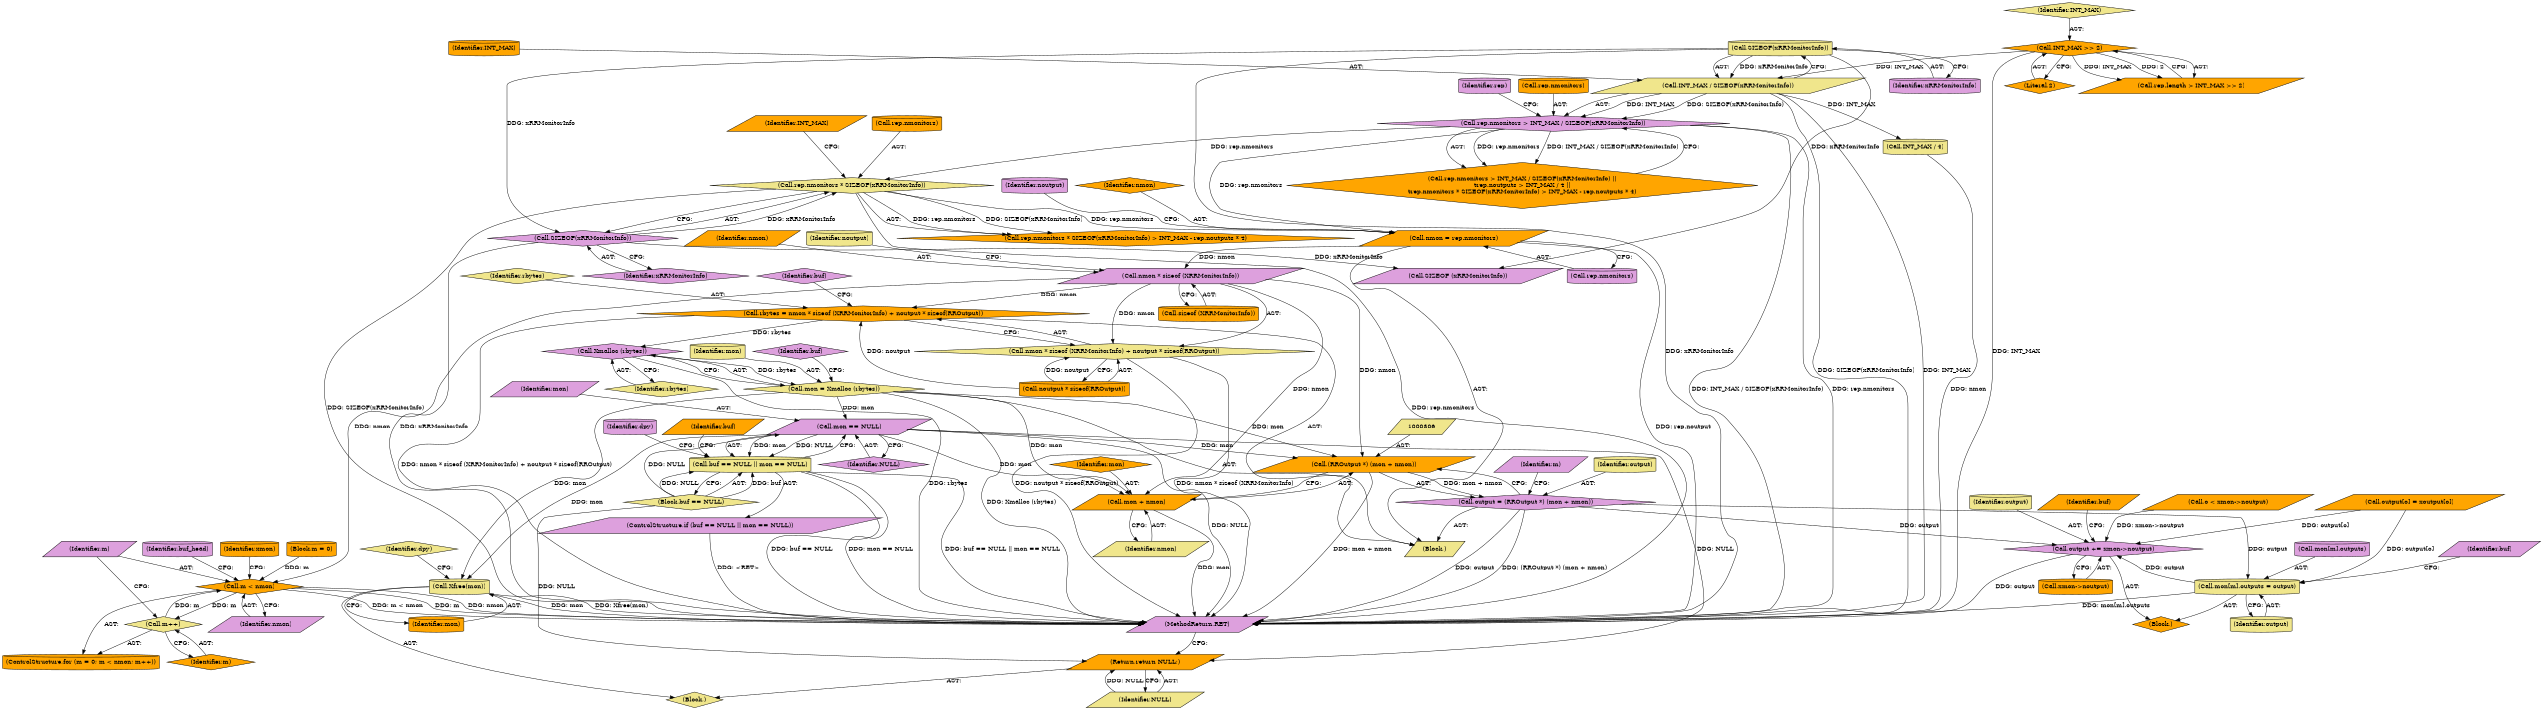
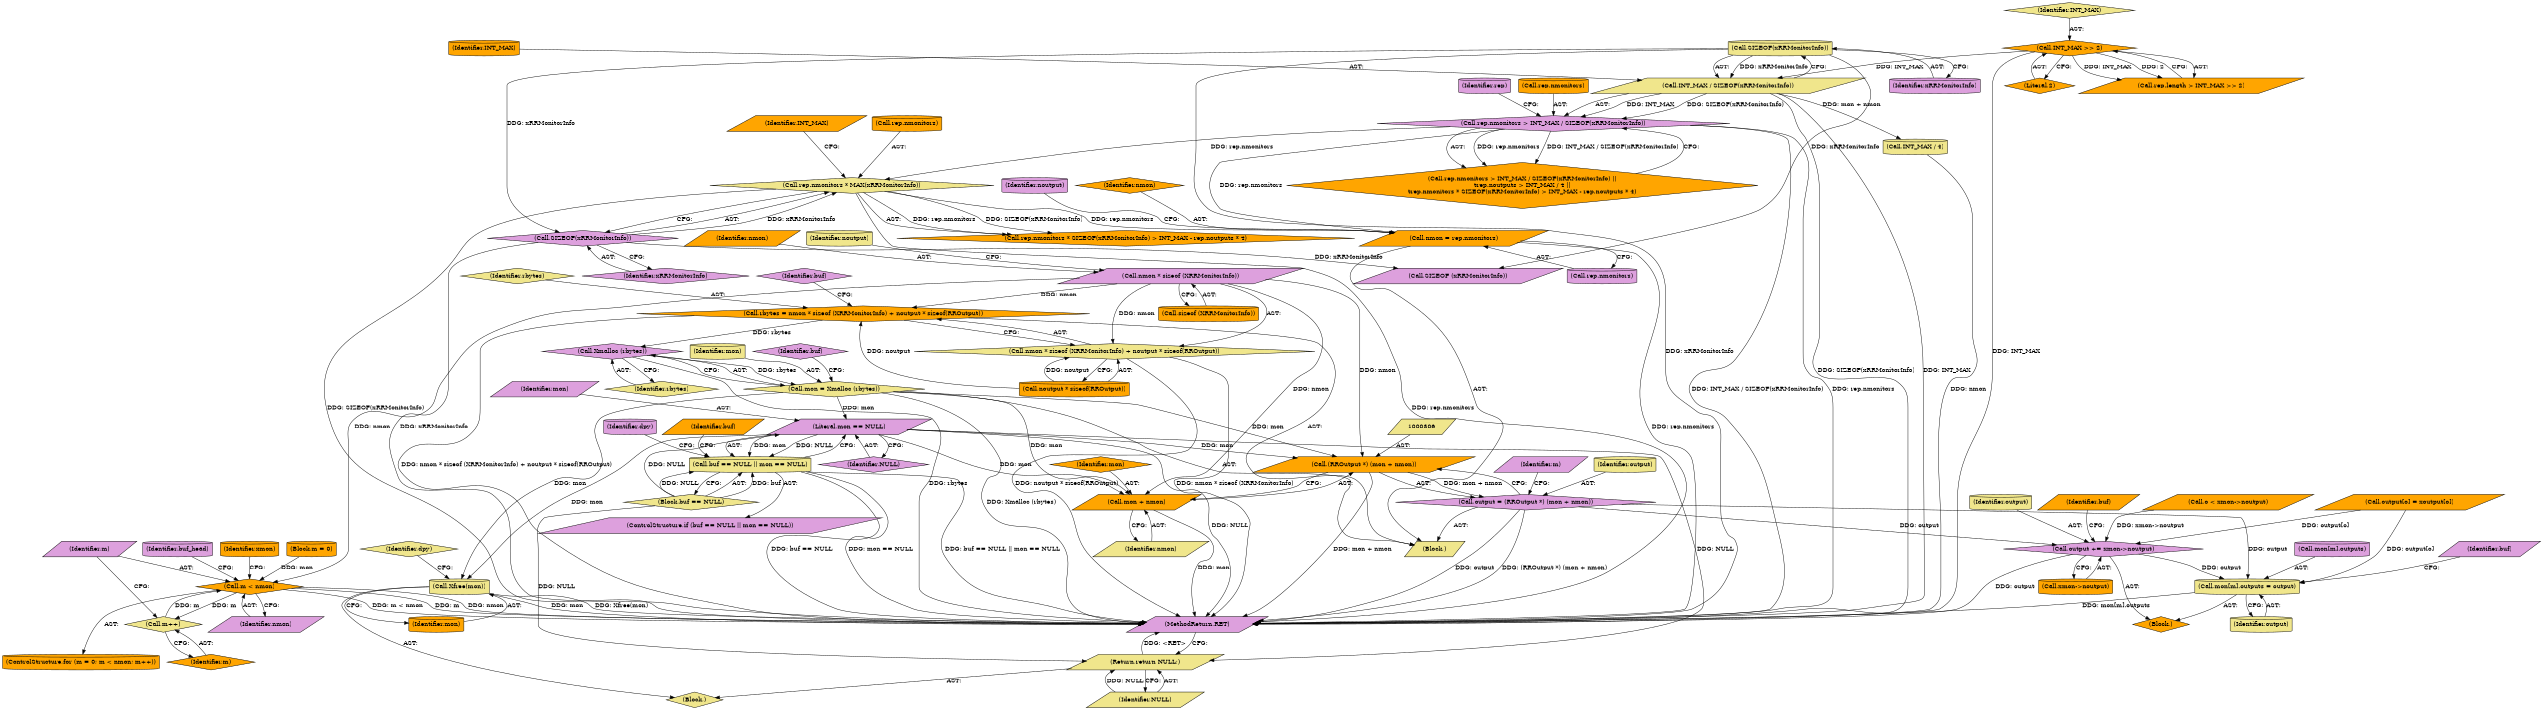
  digraph {
    node [fillcolor=orange shape=diamond style=filled]
    n1 [fillcolor=plum label="(Call,nmon * sizeof (XRRMonitorInfo))" shape=parallelogram]
    n2 [label="(Call,rbytes = nmon * sizeof (XRRMonitorInfo) + noutput * sizeof(RROutput))"]
    n3 [label="(Call,(RROutput *) (mon + nmon))" shape=parallelogram]
    n4 [label="(Call,mon + nmon)" shape=parallelogram]
    n5 [fillcolor=khaki label="(Call,nmon * sizeof (XRRMonitorInfo) + noutput * sizeof(RROutput))"]
    n6 [label="(Call,m < nmon)"]
    n7 [label="(Call,sizeof (XRRMonitorInfo))" shape=cylinder]
    n8 [fillcolor=plum label="(MethodReturn,RET)" shape=parallelogram]
    n9 [fillcolor=khaki label="(Block,)" shape=parallelogram]
    n10 [fillcolor=plum label="(Call,Xmalloc (rbytes))"]
    n11 [fillcolor=plum label="(Call,output = (RROutput *) (mon + nmon))"]
    n12 [fillcolor=khaki label="(Identifier,nmon)" shape=parallelogram]
    n13 [label="(Call,noutput * sizeof(RROutput))" shape=cylinder]
    n14 [fillcolor=khaki label="(Call,m++)"]
    n15 [fillcolor=plum label="(Identifier,nmon)" shape=parallelogram]
    n16 [label="(ControlStructure,for (m = 0; m < nmon; m++))" shape=cylinder]
-   n17 [label="(Return,return NULL;)" shape=parallelogram]
+   n17 [fillcolor=khaki label="(Return,return NULL;)" shape=parallelogram]
    n18 [label="(Call,nmon = rep.nmonitors)" shape=parallelogram]
    n19 [fillcolor=plum label="(Call,rep.nmonitors)" shape=cylinder]
-   n20 [fillcolor=khaki label="(Call,rep.nmonitors * SIZEOF(xRRMonitorInfo))"]
+   n20 [fillcolor=khaki label="(Call,rep.nmonitors * MAX(xRRMonitorInfo))"]
    n21 [fillcolor=plum label="(Call,SIZEOF(xRRMonitorInfo))"]
    n22 [label="(Call,rep.nmonitors * SIZEOF(xRRMonitorInfo) > INT_MAX - rep.noutputs * 4)"]
    n23 [fillcolor=plum label="(Call,SIZEOF (xRRMonitorInfo))" shape=parallelogram]
    n24 [fillcolor=plum label="(Identifier,xRRMonitorInfo)"]
    n25 [fillcolor=plum label="(Call,rep.nmonitors > INT_MAX / SIZEOF(xRRMonitorInfo))"]
    n26 [label="(Call,rep.nmonitors > INT_MAX / SIZEOF(xRRMonitorInfo) ||\n\trep.noutputs > INT_MAX / 4 ||\n\trep.nmonitors * SIZEOF(xRRMonitorInfo) > INT_MAX - rep.noutputs * 4)"]
    n27 [fillcolor=khaki label="(Call,INT_MAX / SIZEOF(xRRMonitorInfo))" shape=parallelogram]
    n28 [fillcolor=khaki label="(Call,SIZEOF(xRRMonitorInfo))" shape=cylinder]
    n29 [fillcolor=khaki label="(Call,INT_MAX / 4)" shape=cylinder]
    n30 [fillcolor=plum label="(Identifier,xRRMonitorInfo)" shape=cylinder]
    n31 [label="(Call,INT_MAX >> 2)"]
    n32 [label="(Literal,2)"]
    n33 [label="(Call,rep.length > INT_MAX >> 2)" shape=parallelogram]
    n34 [fillcolor=khaki label="(Call,mon = Xmalloc (rbytes))"]
    n35 [fillcolor=khaki label="(Identifier,rbytes)"]
-   n36 [fillcolor=plum label="(Call,mon == NULL)" shape=parallelogram]
+   n36 [fillcolor=plum label="(Literal,mon == NULL)" shape=parallelogram]
    n37 [fillcolor=khaki label="(Call,Xfree(mon))" shape=cylinder]
    n38 [fillcolor=khaki label="(Call,buf == NULL || mon == NULL)" shape=cylinder]
    n39 [fillcolor=plum label="(Identifier,NULL)"]
    n40 [fillcolor=khaki label="(Block,)"]
    n41 [label="(Identifier,mon)" shape=cylinder]
    n42 [fillcolor=khaki label="(Block,buf == NULL)"]
    n43 [fillcolor=plum label="(ControlStructure,if (buf == NULL || mon == NULL))" shape=parallelogram]
    n44 [fillcolor=khaki label="(Identifier,NULL)" shape=parallelogram]
    n45 [fillcolor=khaki label="(Call,mon[m].outputs = output)" shape=cylinder]
    n46 [fillcolor=plum label="(Call,output += xmon->noutput)"]
    n47 [fillcolor=khaki label="(Identifier,output)" shape=cylinder]
    n48 [label="(Block,)"]
    n49 [label="(Call,xmon->noutput)" shape=cylinder]
    n50 [label="(Identifier,m)"]
    n51 [fillcolor=plum label="(Identifier,buf)"]
    n52 [fillcolor=plum label="(Identifier,m)" shape=parallelogram]
    n53 [fillcolor=khaki label="(Identifier,output)" shape=cylinder]
    n54 [fillcolor=plum label="(Identifier,buf)" shape=parallelogram]
    n55 [label="(Identifier,nmon)"]
    n56 [label="(Identifier,INT_MAX)" shape=parallelogram]
    n57 [fillcolor=plum label="(Identifier,rep)" shape=cylinder]
    n58 [fillcolor=plum label="(Identifier,dpy)" shape=cylinder]
    n59 [fillcolor=khaki label="(Identifier,INT_MAX)"]
    n60 [label="(Call,rep.nmonitors)" shape=cylinder]
    n61 [fillcolor=plum label="(Call,mon[m].outputs)" shape=cylinder]
    n62 [fillcolor=plum label="(Identifier,noutput)" shape=cylinder]
    n63 [fillcolor=plum label="(Identifier,buf)"]
    n64 [fillcolor=plum label="(Identifier,mon)" shape=parallelogram]
    n65 [label="(Identifier,INT_MAX)" shape=cylinder]
    n66 [fillcolor=plum label="(Identifier,m)" shape=parallelogram]
    n67 [fillcolor=khaki label="(Identifier,rbytes)"]
    n68 [fillcolor=khaki label="(Identifier,noutput)" shape=cylinder]
    n69 [fillcolor=khaki label="(Identifier,mon)" shape=cylinder]
    n70 [label="(Identifier,buf)" shape=parallelogram]
    n71 [label="(Identifier,mon)"]
    n72 [label="(Identifier,buf)" shape=parallelogram]
    n73 [fillcolor=khaki label="(Identifier,output)" shape=cylinder]
    n74 [label="(Call,o < xmon->noutput)" shape=parallelogram]
    n75 [fillcolor=plum label="(Identifier,buf_head)" shape=cylinder]
    n76 [label="(Call,output[o] = xoutput[o])" shape=parallelogram]
    n77 [label="(Identifier,nmon)" shape=parallelogram]
    n78 [label="(Identifier,xmon)" shape=cylinder]
    n79 [label="(Block,m = 0)" shape=cylinder]
    n80 [fillcolor=khaki label="(Identifier,dpy)"]
    n81 [label="(Call,rep.nmonitors)" shape=cylinder]
    1000306 [fillcolor=khaki shape=parallelogram]
    n1 -> n2 [label="DDG: nmon"]
    n1 -> n3 [label="DDG: nmon"]
    n1 -> n4 [label="DDG: nmon"]
    n1 -> n5 [label="AST: "]
    n1 -> n5 [label="DDG: nmon"]
    n1 -> n6 [label="DDG: nmon"]
    n1 -> n7 [label="CFG: "]
    n2 -> n5 [label="CFG: "]
    n2 -> n8 [label="DDG: nmon * sizeof (XRRMonitorInfo) + noutput * sizeof(RROutput)"]
    n2 -> n9 [label="AST: "]
    n2 -> n10 [label="DDG: rbytes"]
    n3 -> n4 [label="CFG: "]
    n3 -> n8 [label="DDG: mon + nmon"]
    n3 -> n11 [label="AST: "]
    n3 -> n11 [label="DDG: mon + nmon"]
    n4 -> n3 [label="AST: "]
    n4 -> n8 [label="DDG: mon"]
    n4 -> n12 [label="CFG: "]
    n5 -> n2 [label="AST: "]
    n5 -> n8 [label="DDG: nmon * sizeof (XRRMonitorInfo)"]
    n5 -> n8 [label="DDG: noutput * sizeof(RROutput)"]
    n5 -> n13 [label="CFG: "]
    n6 -> n8 [label="DDG: m"]
    n6 -> n8 [label="DDG: nmon"]
    n6 -> n8 [label="DDG: m < nmon"]
    n6 -> n14 [label="DDG: m"]
    n6 -> n15 [label="CFG: "]
    n6 -> n16 [label="AST: "]
    n7 -> n1 [label="AST: "]
    n8 -> n17 [label="CFG: "]
    n10 -> n8 [label="DDG: rbytes"]
    n10 -> n34 [label="AST: "]
    n10 -> n34 [label="DDG: rbytes"]
    n10 -> n35 [label="CFG: "]
    n11 -> n3 [label="CFG: "]
    n11 -> n8 [label="DDG: output"]
    n11 -> n8 [label="DDG: (RROutput *) (mon + nmon)"]
    n11 -> n9 [label="AST: "]
    n11 -> n45 [label="DDG: output"]
    n11 -> n46 [label="DDG: output"]
    n12 -> n4 [label="AST: "]
    n13 -> n2 [label="DDG: noutput"]
    n13 -> n5 [label="AST: "]
    n13 -> n5 [label="DDG: noutput"]
    n14 -> n6 [label="DDG: m"]
-   n14 -> n16 [label="AST: "]
    n14 -> n50 [label="CFG: "]
    n15 -> n6 [label="AST: "]
-   n43 -> n8 [label="DDG: <RET>"]
+   n17 -> n8 [label="DDG: <RET>"]
    n17 -> n40 [label="AST: "]
    n17 -> n44 [label="CFG: "]
-   n18 -> n1 [label="DDG: nmon"]
-   n18 -> n8 [label="DDG: rep.noutput"]
+   n18 -> n8 [label="DDG: rep.nmonitors"]
    n18 -> n9 [label="AST: "]
    n18 -> n19 [label="CFG: "]
    n19 -> n18 [label="AST: "]
    n20 -> n8 [label="DDG: SIZEOF(xRRMonitorInfo)"]
    n20 -> n8 [label="DDG: rep.nmonitors"]
    n20 -> n18 [label="DDG: rep.nmonitors"]
    n20 -> n21 [label="CFG: "]
    n20 -> n22 [label="AST: "]
    n20 -> n22 [label="DDG: rep.nmonitors"]
    n20 -> n22 [label="DDG: SIZEOF(xRRMonitorInfo)"]
    n21 -> n8 [label="DDG: xRRMonitorInfo"]
    n21 -> n20 [label="AST: "]
    n21 -> n20 [label="DDG: xRRMonitorInfo"]
    n21 -> n23 [label="DDG: xRRMonitorInfo"]
    n21 -> n24 [label="CFG: "]
    n24 -> n21 [label="AST: "]
    n25 -> n8 [label="DDG: INT_MAX / SIZEOF(xRRMonitorInfo)"]
    n25 -> n8 [label="DDG: rep.nmonitors"]
    n25 -> n18 [label="DDG: rep.nmonitors"]
    n25 -> n20 [label="DDG: rep.nmonitors"]
    n25 -> n26 [label="AST: "]
    n25 -> n26 [label="DDG: rep.nmonitors"]
    n25 -> n26 [label="DDG: INT_MAX / SIZEOF(xRRMonitorInfo)"]
    n26 -> n25 [label="CFG: "]
    n27 -> n8 [label="DDG: SIZEOF(xRRMonitorInfo)"]
    n27 -> n8 [label="DDG: INT_MAX"]
    n27 -> n25 [label="AST: "]
    n27 -> n25 [label="DDG: INT_MAX"]
    n27 -> n25 [label="DDG: SIZEOF(xRRMonitorInfo)"]
    n27 -> n28 [label="CFG: "]
-   n27 -> n29 [label="DDG: INT_MAX"]
+   n27 -> n29 [label="DDG: mon + nmon"]
    n28 -> n8 [label="DDG: xRRMonitorInfo"]
    n28 -> n21 [label="DDG: xRRMonitorInfo"]
    n28 -> n23 [label="DDG: xRRMonitorInfo"]
    n28 -> n27 [label="AST: "]
    n28 -> n27 [label="DDG: xRRMonitorInfo"]
    n28 -> n30 [label="CFG: "]
    n29 -> n8 [label="DDG: nmon"]
    n30 -> n28 [label="AST: "]
    n31 -> n8 [label="DDG: INT_MAX"]
    n31 -> n27 [label="DDG: INT_MAX"]
    n31 -> n32 [label="CFG: "]
    n31 -> n33 [label="AST: "]
    n31 -> n33 [label="DDG: INT_MAX"]
    n31 -> n33 [label="DDG: 2"]
    n32 -> n31 [label="AST: "]
    n33 -> n31 [label="CFG: "]
    n34 -> n3 [label="DDG: mon"]
    n34 -> n4 [label="DDG: mon"]
    n34 -> n8 [label="DDG: Xmalloc (rbytes)"]
    n34 -> n9 [label="AST: "]
    n34 -> n10 [label="CFG: "]
    n34 -> n36 [label="DDG: mon"]
    n34 -> n37 [label="DDG: mon"]
    n35 -> n10 [label="AST: "]
    n36 -> n3 [label="DDG: mon"]
    n36 -> n4 [label="DDG: mon"]
    n36 -> n8 [label="DDG: NULL"]
    n36 -> n17 [label="DDG: NULL"]
    n36 -> n37 [label="DDG: mon"]
    n36 -> n38 [label="AST: "]
    n36 -> n38 [label="DDG: mon"]
    n36 -> n38 [label="DDG: NULL"]
    n36 -> n39 [label="CFG: "]
    n37 -> n8 [label="DDG: Xfree(mon)"]
    n37 -> n8 [label="DDG: mon"]
    n37 -> n40 [label="AST: "]
    n37 -> n41 [label="CFG: "]
    n38 -> n8 [label="DDG: buf == NULL"]
    n38 -> n8 [label="DDG: mon == NULL"]
    n38 -> n8 [label="DDG: buf == NULL || mon == NULL"]
    n38 -> n36 [label="CFG: "]
    n38 -> n42 [label="CFG: "]
    n38 -> n43 [label="AST: "]
    n39 -> n36 [label="AST: "]
    n41 -> n37 [label="AST: "]
    n42 -> n17 [label="DDG: NULL"]
    n42 -> n36 [label="DDG: NULL"]
    n42 -> n38 [label="AST: "]
    n42 -> n38 [label="DDG: buf"]
    n42 -> n38 [label="DDG: NULL"]
    n44 -> n17 [label="AST: "]
    n44 -> n17 [label="DDG: NULL"]
    n45 -> n8 [label="DDG: mon[m].outputs"]
    n45 -> n47 [label="CFG: "]
    n45 -> n48 [label="AST: "]
    n46 -> n8 [label="DDG: output"]
-   n45 -> n46 [label="DDG: output"]
+   n46 -> n45 [label="DDG: output"]
    n46 -> n48 [label="AST: "]
    n46 -> n49 [label="CFG: "]
    n47 -> n45 [label="AST: "]
    n49 -> n46 [label="AST: "]
    n50 -> n14 [label="AST: "]
    n51 -> n2 [label="CFG: "]
    n52 -> n11 [label="CFG: "]
    n53 -> n46 [label="AST: "]
    n54 -> n45 [label="CFG: "]
    n55 -> n18 [label="AST: "]
    n56 -> n20 [label="CFG: "]
    n57 -> n25 [label="CFG: "]
    n58 -> n38 [label="CFG: "]
    n59 -> n31 [label="AST: "]
    n60 -> n20 [label="AST: "]
    n61 -> n45 [label="AST: "]
    n62 -> n18 [label="CFG: "]
    n63 -> n34 [label="CFG: "]
    n64 -> n36 [label="AST: "]
    n65 -> n27 [label="AST: "]
    n66 -> n6 [label="AST: "]
    n66 -> n14 [label="CFG: "]
    n67 -> n2 [label="AST: "]
    n68 -> n1 [label="CFG: "]
    n69 -> n34 [label="AST: "]
    n70 -> n46 [label="CFG: "]
    n71 -> n4 [label="AST: "]
    n72 -> n38 [label="CFG: "]
    n73 -> n11 [label="AST: "]
    n74 -> n46 [label="DDG: xmon->noutput"]
    n75 -> n6 [label="CFG: "]
    n76 -> n45 [label="DDG: output[o]"]
    n76 -> n46 [label="DDG: output[o]"]
    n77 -> n1 [label="AST: "]
    n78 -> n6 [label="CFG: "]
-   n79 -> n6 [label="DDG: m"]
+   n79 -> n6 [label="DDG: mon"]
    n80 -> n37 [label="CFG: "]
    n81 -> n25 [label="AST: "]
    1000306 -> n3 [label="AST: "]
  }
